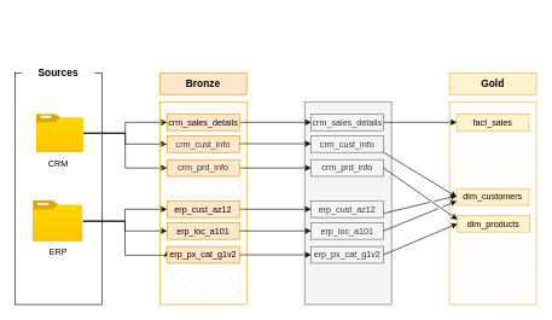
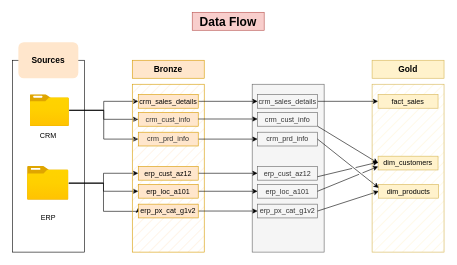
  <mxCell id="0" />
  <mxCell id="1" parent="0" />
  <mxCell id="2" value="" style="rounded=0;whiteSpace=wrap;html=1;" parent="1" vertex="1"><mxGeometry x="20" y="100" width="120" height="320" as="geometry" /></mxCell>
  <mxCell id="3" style="edgeStyle=orthogonalEdgeStyle;rounded=0;orthogonalLoop=1;jettySize=auto;html=1;entryX=0;entryY=0.5;entryDx=0;entryDy=0;" parent="1" source="6" target="24" edge="1"><mxGeometry relative="1" as="geometry" /></mxCell>
  <mxCell id="4" style="edgeStyle=orthogonalEdgeStyle;rounded=0;orthogonalLoop=1;jettySize=auto;html=1;entryX=0;entryY=0.5;entryDx=0;entryDy=0;" parent="1" source="6" target="22" edge="1"><mxGeometry relative="1" as="geometry" /></mxCell>
  <mxCell id="5" style="edgeStyle=orthogonalEdgeStyle;rounded=0;orthogonalLoop=1;jettySize=auto;html=1;entryX=0;entryY=0.5;entryDx=0;entryDy=0;" parent="1" source="6" target="21" edge="1"><mxGeometry relative="1" as="geometry" /></mxCell>
  <mxCell id="6" value="" style="image;aspect=fixed;html=1;points=[];align=center;fontSize=12;image=img/lib/azure2/general/Folder_Blank.svg;" parent="1" vertex="1"><mxGeometry x="49.5" y="157" width="65.3" height="53" as="geometry" /></mxCell>
  <mxCell id="7" style="edgeStyle=orthogonalEdgeStyle;rounded=0;orthogonalLoop=1;jettySize=auto;html=1;entryX=0;entryY=0.5;entryDx=0;entryDy=0;" parent="1" source="10" target="28" edge="1"><mxGeometry relative="1" as="geometry" /></mxCell>
  <mxCell id="8" style="edgeStyle=orthogonalEdgeStyle;rounded=0;orthogonalLoop=1;jettySize=auto;html=1;entryX=0;entryY=0.5;entryDx=0;entryDy=0;" parent="1" source="10" target="26" edge="1"><mxGeometry relative="1" as="geometry" /></mxCell>
  <mxCell id="9" style="edgeStyle=orthogonalEdgeStyle;rounded=0;orthogonalLoop=1;jettySize=auto;html=1;entryX=0;entryY=0.25;entryDx=0;entryDy=0;" parent="1" source="10" target="30" edge="1"><mxGeometry relative="1" as="geometry"><Array as="points"><mxPoint x="172" y="305" /><mxPoint x="172" y="352" /><mxPoint x="230" y="352" /></Array></mxGeometry></mxCell>
  <mxCell id="10" value="" style="image;aspect=fixed;html=1;points=[];align=center;fontSize=12;image=img/lib/azure2/general/Folder_Blank.svg;" parent="1" vertex="1"><mxGeometry x="45" y="277" width="69" height="56.0" as="geometry" /></mxCell>
  <mxCell id="11" value="CRM" style="text;html=1;align=center;verticalAlign=middle;whiteSpace=wrap;rounded=0;" parent="1" vertex="1"><mxGeometry x="49.5" y="210" width="60" height="33" as="geometry" /></mxCell>
- <mxCell id="12" value="ERP" style="text;html=1;align=center;verticalAlign=middle;whiteSpace=wrap;rounded=0;" parent="1" vertex="1"><mxGeometry x="49.5" y="333" width="60" height="30" as="geometry" /></mxCell>
+ <mxCell id="12" value="ERP" style="text;html=1;align=center;verticalAlign=middle;whiteSpace=wrap;rounded=0;" parent="1" vertex="1"><mxGeometry x="49.5" y="348" width="60" height="30" as="geometry" /></mxCell>
  <mxCell id="13" value="" style="rounded=0;whiteSpace=wrap;html=1;fillColor=#ffe6cc;strokeColor=#d79b00;fillStyle=hatch;" parent="1" vertex="1"><mxGeometry x="220" y="140" width="120" height="280" as="geometry" /></mxCell>
  <mxCell id="14" value="" style="rounded=0;whiteSpace=wrap;html=1;fillColor=#f5f5f5;fontColor=#333333;strokeColor=#666666;" parent="1" vertex="1"><mxGeometry x="420" y="140" width="120" height="280" as="geometry" /></mxCell>
  <mxCell id="15" value="" style="rounded=0;whiteSpace=wrap;html=1;fillColor=#fff2cc;strokeColor=#d6b656;fillStyle=hatch;" parent="1" vertex="1"><mxGeometry x="620" y="140" width="120" height="280" as="geometry" /></mxCell>
- <mxCell id="16" value="Sources" style="rounded=1;whiteSpace=wrap;html=1;strokeColor=none;fontSize=14;fontStyle=1" parent="1" vertex="1"><mxGeometry x="30" y="70" width="100" height="60" as="geometry" /></mxCell>
+ <mxCell id="16" value="Sources" style="rounded=1;whiteSpace=wrap;html=1;strokeColor=none;fontSize=14;fontStyle=1;fillColor=#ffe6cc;" parent="1" vertex="1"><mxGeometry x="30" y="70" width="100" height="60" as="geometry" /></mxCell>
+ <mxCell id="17" value="Data Flow" style="rounded=0;whiteSpace=wrap;html=1;fontStyle=1;fontSize=20;fillColor=#f8cecc;strokeColor=#b85450;" parent="1" vertex="1"><mxGeometry x="320" y="20" width="120" height="30" as="geometry" /></mxCell>
  <mxCell id="18" value="Bronze" style="rounded=0;whiteSpace=wrap;html=1;fontStyle=1;fontSize=14;strokeColor=#d79b00;fillColor=#ffe6cc;fillStyle=auto;" parent="1" vertex="1"><mxGeometry x="220" y="100" width="120" height="30" as="geometry" /></mxCell>
  <mxCell id="19" value="Gold" style="rounded=0;whiteSpace=wrap;html=1;fontStyle=1;fontSize=14;strokeColor=#d6b656;fillColor=#fff2cc;fillStyle=auto;" parent="1" vertex="1"><mxGeometry x="620" y="100" width="120" height="30" as="geometry" /></mxCell>
  <mxCell id="20" style="edgeStyle=orthogonalEdgeStyle;rounded=0;orthogonalLoop=1;jettySize=auto;html=1;entryX=0;entryY=0.5;entryDx=0;entryDy=0;" parent="1" source="21" target="32" edge="1"><mxGeometry relative="1" as="geometry" /></mxCell>
  <mxCell id="21" value="crm_sales_details" style="rounded=0;whiteSpace=wrap;html=1;fillColor=#ffe6cc;strokeColor=#d79b00;" parent="1" vertex="1"><mxGeometry x="230" y="157" width="100" height="23" as="geometry" /></mxCell>
  <mxCell id="22" value="&lt;span style=&quot;color: rgb(51, 51, 51);&quot;&gt;crm_cust_info&lt;/span&gt;" style="rounded=0;whiteSpace=wrap;html=1;fillColor=#ffe6cc;strokeColor=#d79b00;" parent="1" vertex="1"><mxGeometry x="230" y="187" width="100" height="23" as="geometry" /></mxCell>
  <mxCell id="23" style="edgeStyle=orthogonalEdgeStyle;rounded=0;orthogonalLoop=1;jettySize=auto;html=1;" parent="1" source="24" target="34" edge="1"><mxGeometry relative="1" as="geometry" /></mxCell>
  <mxCell id="24" value="&lt;span style=&quot;color: rgb(51, 51, 51);&quot;&gt;crm_prd_info&lt;/span&gt;" style="rounded=0;whiteSpace=wrap;html=1;fillColor=#ffe6cc;strokeColor=#d79b00;" parent="1" vertex="1"><mxGeometry x="230" y="220" width="100" height="23" as="geometry" /></mxCell>
  <mxCell id="25" style="edgeStyle=orthogonalEdgeStyle;rounded=0;orthogonalLoop=1;jettySize=auto;html=1;entryX=0;entryY=0.5;entryDx=0;entryDy=0;" parent="1" source="26" target="35" edge="1"><mxGeometry relative="1" as="geometry" /></mxCell>
  <mxCell id="26" value="erp_cust_az12" style="rounded=0;whiteSpace=wrap;html=1;fillColor=#ffe6cc;strokeColor=#d79b00;" parent="1" vertex="1"><mxGeometry x="230" y="277" width="100" height="23" as="geometry" /></mxCell>
  <mxCell id="27" style="edgeStyle=orthogonalEdgeStyle;rounded=0;orthogonalLoop=1;jettySize=auto;html=1;entryX=0;entryY=0.5;entryDx=0;entryDy=0;" parent="1" source="28" target="36" edge="1"><mxGeometry relative="1" as="geometry" /></mxCell>
  <mxCell id="28" value="erp_loc_a101" style="rounded=0;whiteSpace=wrap;html=1;fillColor=#ffe6cc;strokeColor=#d79b00;" parent="1" vertex="1"><mxGeometry x="230" y="307" width="100" height="23" as="geometry" /></mxCell>
  <mxCell id="29" style="edgeStyle=orthogonalEdgeStyle;rounded=0;orthogonalLoop=1;jettySize=auto;html=1;entryX=0;entryY=0.5;entryDx=0;entryDy=0;" parent="1" source="30" target="37" edge="1"><mxGeometry relative="1" as="geometry" /></mxCell>
  <mxCell id="30" value="erp_px_cat_g1v2" style="rounded=0;whiteSpace=wrap;html=1;fillColor=#ffe6cc;strokeColor=#d79b00;" parent="1" vertex="1"><mxGeometry x="230" y="340" width="100" height="23" as="geometry" /></mxCell>
  <mxCell id="31" style="edgeStyle=orthogonalEdgeStyle;rounded=0;orthogonalLoop=1;jettySize=auto;html=1;entryX=0;entryY=0.5;entryDx=0;entryDy=0;" parent="1" source="32" target="39" edge="1"><mxGeometry relative="1" as="geometry" /></mxCell>
  <mxCell id="32" value="crm_sales_details" style="rounded=0;whiteSpace=wrap;html=1;fillColor=#f5f5f5;strokeColor=#666666;fontColor=#333333;" parent="1" vertex="1"><mxGeometry x="429" y="157" width="100" height="23" as="geometry" /></mxCell>
  <mxCell id="33" value="crm_cust_info" style="rounded=0;whiteSpace=wrap;html=1;fillColor=#f5f5f5;strokeColor=#666666;fontColor=#333333;" parent="1" vertex="1"><mxGeometry x="429" y="187" width="100" height="23" as="geometry" /></mxCell>
  <mxCell id="34" value="crm_prd_info" style="rounded=0;whiteSpace=wrap;html=1;fillColor=#f5f5f5;strokeColor=#666666;fontColor=#333333;" parent="1" vertex="1"><mxGeometry x="429" y="220" width="100" height="23" as="geometry" /></mxCell>
  <mxCell id="35" value="erp_cust_az12" style="rounded=0;whiteSpace=wrap;html=1;fillColor=#f5f5f5;strokeColor=#666666;fontColor=#333333;" parent="1" vertex="1"><mxGeometry x="429" y="277" width="100" height="23" as="geometry" /></mxCell>
  <mxCell id="36" value="erp_loc_a101" style="rounded=0;whiteSpace=wrap;html=1;fillColor=#f5f5f5;strokeColor=#666666;fontColor=#333333;" parent="1" vertex="1"><mxGeometry x="429" y="307" width="100" height="23" as="geometry" /></mxCell>
  <mxCell id="37" value="erp_px_cat_g1v2" style="rounded=0;whiteSpace=wrap;html=1;fillColor=#f5f5f5;strokeColor=#666666;fontColor=#333333;" parent="1" vertex="1"><mxGeometry x="429" y="340" width="100" height="23" as="geometry" /></mxCell>
  <mxCell id="38" style="edgeStyle=orthogonalEdgeStyle;rounded=0;orthogonalLoop=1;jettySize=auto;html=1;entryX=0;entryY=0.5;entryDx=0;entryDy=0;" parent="1" edge="1"><mxGeometry relative="1" as="geometry"><mxPoint x="330" y="198" as="sourcePoint" /><mxPoint x="429" y="198" as="targetPoint" /></mxGeometry></mxCell>
  <mxCell id="39" value="fact_sales" style="rounded=0;whiteSpace=wrap;html=1;fillColor=#fff2cc;strokeColor=#d6b656;" parent="1" vertex="1"><mxGeometry x="630" y="157" width="100" height="23" as="geometry" /></mxCell>
  <mxCell id="40" value="dim_customers" style="rounded=0;whiteSpace=wrap;html=1;fillColor=#fff2cc;strokeColor=#d6b656;" parent="1" vertex="1"><mxGeometry x="630" y="260" width="100" height="23" as="geometry" /></mxCell>
- <mxCell id="41" value="dim_products" style="rounded=0;whiteSpace=wrap;html=1;fillColor=#fff2cc;strokeColor=#d6b656;" parent="1" vertex="1"><mxGeometry x="631" y="297" width="100" height="23" as="geometry" /></mxCell>
+ <mxCell id="41" value="dim_products" style="rounded=0;whiteSpace=wrap;html=1;fillColor=#fff2cc;strokeColor=#d6b656;" parent="1" vertex="1"><mxGeometry x="631" y="307" width="100" height="23" as="geometry" /></mxCell>
  <mxCell id="42" value="" style="endArrow=classic;html=1;rounded=0;entryX=0;entryY=0.5;entryDx=0;entryDy=0;exitX=1;exitY=0.5;exitDx=0;exitDy=0;" parent="1" source="37" target="41" edge="1"><mxGeometry width="50" height="50" relative="1" as="geometry"><mxPoint x="408" y="290" as="sourcePoint" /><mxPoint x="458" y="240" as="targetPoint" /></mxGeometry></mxCell>
  <mxCell id="43" value="" style="endArrow=classic;html=1;rounded=0;entryX=0;entryY=0.25;entryDx=0;entryDy=0;exitX=1;exitY=0.5;exitDx=0;exitDy=0;jumpStyle=gap;" parent="1" source="34" target="41" edge="1"><mxGeometry width="50" height="50" relative="1" as="geometry"><mxPoint x="380" y="290" as="sourcePoint" /><mxPoint x="430" y="240" as="targetPoint" /></mxGeometry></mxCell>
  <mxCell id="44" value="" style="endArrow=classic;html=1;rounded=0;entryX=0;entryY=0.5;entryDx=0;entryDy=0;exitX=1;exitY=1;exitDx=0;exitDy=0;" parent="1" source="33" target="40" edge="1"><mxGeometry width="50" height="50" relative="1" as="geometry"><mxPoint x="380" y="290" as="sourcePoint" /><mxPoint x="430" y="240" as="targetPoint" /></mxGeometry></mxCell>
  <mxCell id="45" value="" style="endArrow=classic;html=1;rounded=0;exitX=1;exitY=0.75;exitDx=0;exitDy=0;jumpStyle=gap;" parent="1" source="35" edge="1"><mxGeometry width="50" height="50" relative="1" as="geometry"><mxPoint x="380" y="290" as="sourcePoint" /><mxPoint x="630" y="270" as="targetPoint" /></mxGeometry></mxCell>
  <mxCell id="46" value="" style="endArrow=classic;html=1;rounded=0;entryX=0;entryY=0.75;entryDx=0;entryDy=0;exitX=1;exitY=0.5;exitDx=0;exitDy=0;jumpStyle=gap;" parent="1" source="36" target="40" edge="1"><mxGeometry width="50" height="50" relative="1" as="geometry"><mxPoint x="380" y="290" as="sourcePoint" /><mxPoint x="430" y="240" as="targetPoint" /></mxGeometry></mxCell>
